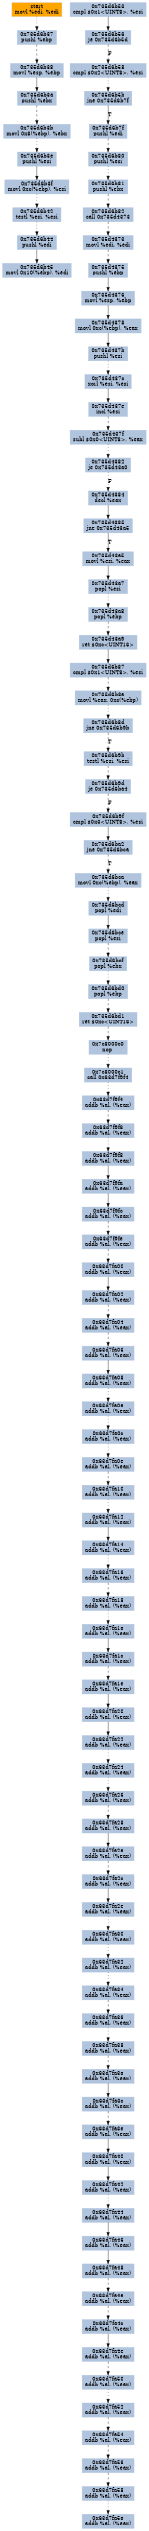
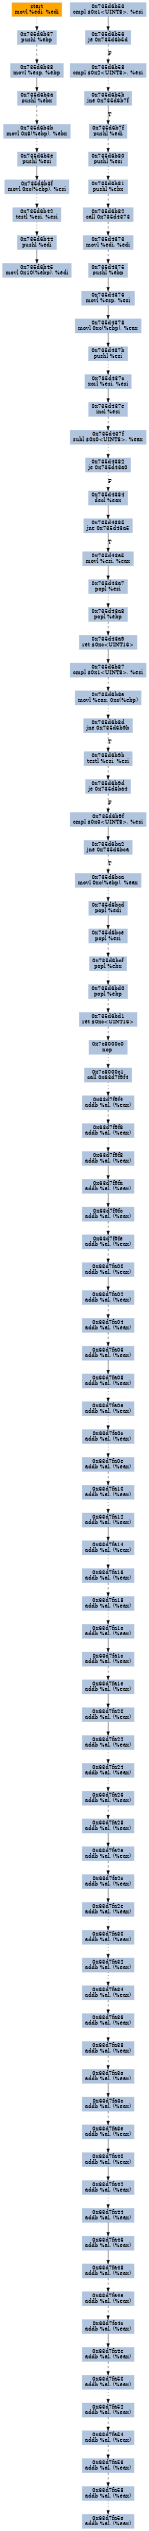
  digraph {
    node [color=lightsteelblue fillcolor=lightsteelblue shape=rectangle style=filled]
    edge [color="#000000" style=dashed]
    n1 [color=lightgrey fillcolor=orange label="start\nmovl %edi, %edi"]
    n2 [label="0x735d6b37\npushl %ebp"]
    n3 [label="0x735d6b38\nmovl %esp, %ebp"]
    n4 [label="0x735d6b3a\npushl %ebx"]
    n5 [label="0x735d6b3b\nmovl 0x8(%ebp), %ebx"]
    n6 [label="0x735d6b3e\npushl %esi"]
    n7 [label="0x735d6b3f\nmovl 0xc(%ebp), %esi"]
    n8 [label="0x735d6b42\ntestl %esi, %esi"]
    n9 [label="0x735d6b44\npushl %edi"]
    n10 [label="0x735d6b45\nmovl 0x10(%ebp), %edi"]
    n11 [label="0x735d6b53\ncmpl $0x1<UINT8>, %esi"]
    n12 [label="0x735d6b56\nje 0x735d6b5d"]
    n13 [label="0x735d6b58\ncmpl $0x2<UINT8>, %esi"]
    n14 [label="0x735d6b5b\njne 0x735d6b7f"]
    n15 [label="0x735d6b7f\npushl %edi"]
    n16 [label="0x735d6b80\npushl %esi"]
    n17 [label="0x735d6b81\npushl %ebx"]
    n18 [label="0x735d6b82\ncall 0x735d4373"]
    n19 [label="0x735d4373\nmovl %edi, %edi"]
    n20 [label="0x735d4375\npushl %ebp"]
-   n21 [label="0x735d4376\nmovl %esp, %ebp"]
+   n21 [label="0x735d4376\nmovl %esp, %esi"]
    n22 [label="0x735d4378\nmovl 0xc(%ebp), %eax"]
    n23 [label="0x735d437b\npushl %esi"]
    n24 [label="0x735d437c\nxorl %esi, %esi"]
    n25 [label="0x735d437e\nincl %esi"]
    n26 [label="0x735d437f\nsubl $0x0<UINT8>, %eax"]
    n27 [label="0x735d4382\nje 0x735d43a0"]
    n28 [label="0x735d4384\ndecl %eax"]
    n29 [label="0x735d4385\njne 0x735d43a5"]
    n30 [label="0x735d43a5\nmovl %esi, %eax"]
    n31 [label="0x735d43a7\npopl %esi"]
    n32 [label="0x735d43a8\npopl %ebp"]
    n33 [label="0x735d43a9\nret $0xc<UINT16>"]
    n34 [label="0x735d6b87\ncmpl $0x1<UINT8>, %esi"]
    n35 [label="0x735d6b8a\nmovl %eax, 0xc(%ebp)"]
    n36 [label="0x735d6b8d\njne 0x735d6b9b"]
    n37 [label="0x735d6b9b\ntestl %esi, %esi"]
    n38 [label="0x735d6b9d\nje 0x735d6ba4"]
    n39 [label="0x735d6b9f\ncmpl $0x3<UINT8>, %esi"]
    n40 [label="0x735d6ba2\njne 0x735d6bca"]
    n41 [label="0x735d6bca\nmovl 0xc(%ebp), %eax"]
    n42 [label="0x735d6bcd\npopl %edi"]
    n43 [label="0x735d6bce\npopl %esi"]
    n44 [label="0x735d6bcf\npopl %ebx"]
    n45 [label="0x735d6bd0\npopl %ebp"]
    n46 [label="0x735d6bd1\nret $0xc<UINT16>"]
    n47 [label="0x7c8000c0\nnop "]
    n48 [label="0x7c8000c1\ncall 0x63d7f9f4"]
    n49 [label="0x63d7f9f4\naddb %al, (%eax)"]
    n50 [label="0x63d7f9f6\naddb %al, (%eax)"]
    n51 [label="0x63d7f9f8\naddb %al, (%eax)"]
    n52 [label="0x63d7f9fa\naddb %al, (%eax)"]
    n53 [label="0x63d7f9fc\naddb %al, (%eax)"]
    n54 [label="0x63d7f9fe\naddb %al, (%eax)"]
    n55 [label="0x63d7fa00\naddb %al, (%eax)"]
    n56 [label="0x63d7fa02\naddb %al, (%eax)"]
    n57 [label="0x63d7fa04\naddb %al, (%eax)"]
    n58 [label="0x63d7fa06\naddb %al, (%eax)"]
    n59 [label="0x63d7fa08\naddb %al, (%eax)"]
    n60 [label="0x63d7fa0a\naddb %al, (%eax)"]
    n61 [label="0x63d7fa0c\naddb %al, (%eax)"]
    n62 [label="0x63d7fa0e\naddb %al, (%eax)"]
    n63 [label="0x63d7fa10\naddb %al, (%eax)"]
    n64 [label="0x63d7fa12\naddb %al, (%eax)"]
    n65 [label="0x63d7fa14\naddb %al, (%eax)"]
    n66 [label="0x63d7fa16\naddb %al, (%eax)"]
    n67 [label="0x63d7fa18\naddb %al, (%eax)"]
    n68 [label="0x63d7fa1a\naddb %al, (%eax)"]
    n69 [label="0x63d7fa1c\naddb %al, (%eax)"]
    n70 [label="0x63d7fa1e\naddb %al, (%eax)"]
    n71 [label="0x63d7fa20\naddb %al, (%eax)"]
    n72 [label="0x63d7fa22\naddb %al, (%eax)"]
    n73 [label="0x63d7fa24\naddb %al, (%eax)"]
    n74 [label="0x63d7fa26\naddb %al, (%eax)"]
    n75 [label="0x63d7fa28\naddb %al, (%eax)"]
    n76 [label="0x63d7fa2a\naddb %al, (%eax)"]
    n77 [label="0x63d7fa2c\naddb %al, (%eax)"]
    n78 [label="0x63d7fa2e\naddb %al, (%eax)"]
    n79 [label="0x63d7fa30\naddb %al, (%eax)"]
    n80 [label="0x63d7fa32\naddb %al, (%eax)"]
    n81 [label="0x63d7fa34\naddb %al, (%eax)"]
    n82 [label="0x63d7fa36\naddb %al, (%eax)"]
    n83 [label="0x63d7fa38\naddb %al, (%eax)"]
    n84 [label="0x63d7fa3a\naddb %al, (%eax)"]
    n85 [label="0x63d7fa3c\naddb %al, (%eax)"]
    n86 [label="0x63d7fa3e\naddb %al, (%eax)"]
    n87 [label="0x63d7fa40\naddb %al, (%eax)"]
    n88 [label="0x63d7fa42\naddb %al, (%eax)"]
    n89 [label="0x63d7fa44\naddb %al, (%eax)"]
    n90 [label="0x63d7fa46\naddb %al, (%eax)"]
    n91 [label="0x63d7fa48\naddb %al, (%eax)"]
    n92 [label="0x63d7fa4a\naddb %al, (%eax)"]
    n93 [label="0x63d7fa4c\naddb %al, (%eax)"]
    n94 [label="0x63d7fa4e\naddb %al, (%eax)"]
    n95 [label="0x63d7fa50\naddb %al, (%eax)"]
    n96 [label="0x63d7fa52\naddb %al, (%eax)"]
    n97 [label="0x63d7fa54\naddb %al, (%eax)"]
    n98 [label="0x63d7fa56\naddb %al, (%eax)"]
    n99 [label="0x63d7fa58\naddb %al, (%eax)"]
    n100 [label="0x63d7fa5a\naddb %al, (%eax)"]
    n1 -> n2 [style=dotted]
    n2 -> n3
    n3 -> n4 [style=solid]
    n4 -> n5
    n5 -> n6 [style=dotted]
    n6 -> n7 [style=solid]
    n7 -> n8 [style=dotted]
    n8 -> n9 [style=dotted]
    n9 -> n10 [style=solid]
    n11 -> n12 [style=solid]
    n12 -> n13 [label=F]
    n13 -> n14 [style=dotted]
    n14 -> n15 [label=T style=solid]
    n15 -> n16
    n16 -> n17 [style=dotted]
    n17 -> n18
    n18 -> n19
    n19 -> n20
    n20 -> n21 [style=solid]
    n21 -> n22 [style=solid]
    n22 -> n23 [style=solid]
    n23 -> n24 [style=dotted]
    n24 -> n25 [style=solid]
    n25 -> n26
    n26 -> n27 [style=dotted]
    n27 -> n28 [label=F style=dotted]
    n28 -> n29 [style=solid]
    n29 -> n30 [label=T style=solid]
    n30 -> n31 [style=solid]
    n31 -> n32 [style=dotted]
    n32 -> n33
    n33 -> n34 [style=solid]
    n34 -> n35
    n35 -> n36 [style=dotted]
    n36 -> n37 [label=T]
    n37 -> n38
    n38 -> n39 [label=F]
    n39 -> n40 [style=solid]
    n40 -> n41 [label=T]
    n41 -> n42 [style=dotted]
    n42 -> n43 [style=solid]
    n43 -> n44
    n44 -> n45 [style=dotted]
    n45 -> n46
    n46 -> n47
    n47 -> n48 [style=dotted]
    n48 -> n49 [style=dotted]
    n49 -> n50
    n50 -> n51 [style=dotted]
    n51 -> n52 [style=solid]
    n52 -> n53 [style=solid]
    n53 -> n54
    n54 -> n55
    n55 -> n56 [style=solid]
    n56 -> n57
    n57 -> n58
    n58 -> n59 [style=solid]
    n59 -> n60 [style=dotted]
    n60 -> n61 [style=dotted]
    n61 -> n62 [style=dotted]
    n62 -> n63
    n63 -> n64 [style=dotted]
    n64 -> n65 [style=solid]
    n65 -> n66 [style=dotted]
    n66 -> n67
    n67 -> n68 [style=dotted]
    n68 -> n69 [style=solid]
    n69 -> n70
    n70 -> n71 [style=solid]
    n71 -> n72 [style=solid]
    n72 -> n73 [style=dotted]
    n73 -> n74 [style=dotted]
    n74 -> n75
    n75 -> n76 [style=solid]
    n76 -> n77
    n77 -> n78 [style=solid]
    n78 -> n79 [style=dotted]
    n79 -> n80 [style=dotted]
    n80 -> n81 [style=dotted]
    n81 -> n82
    n82 -> n83 [style=dotted]
    n83 -> n84
    n84 -> n85 [style=solid]
    n85 -> n86
    n86 -> n87 [style=solid]
    n87 -> n88 [style=solid]
    n88 -> n89 [style=dotted]
    n89 -> n90 [style=solid]
    n90 -> n91 [style=solid]
    n91 -> n92
    n92 -> n93
    n93 -> n94 [style=solid]
    n94 -> n95
    n95 -> n96 [style=dotted]
    n96 -> n97
    n97 -> n98
    n98 -> n99
    n99 -> n100 [style=dotted]
  }
